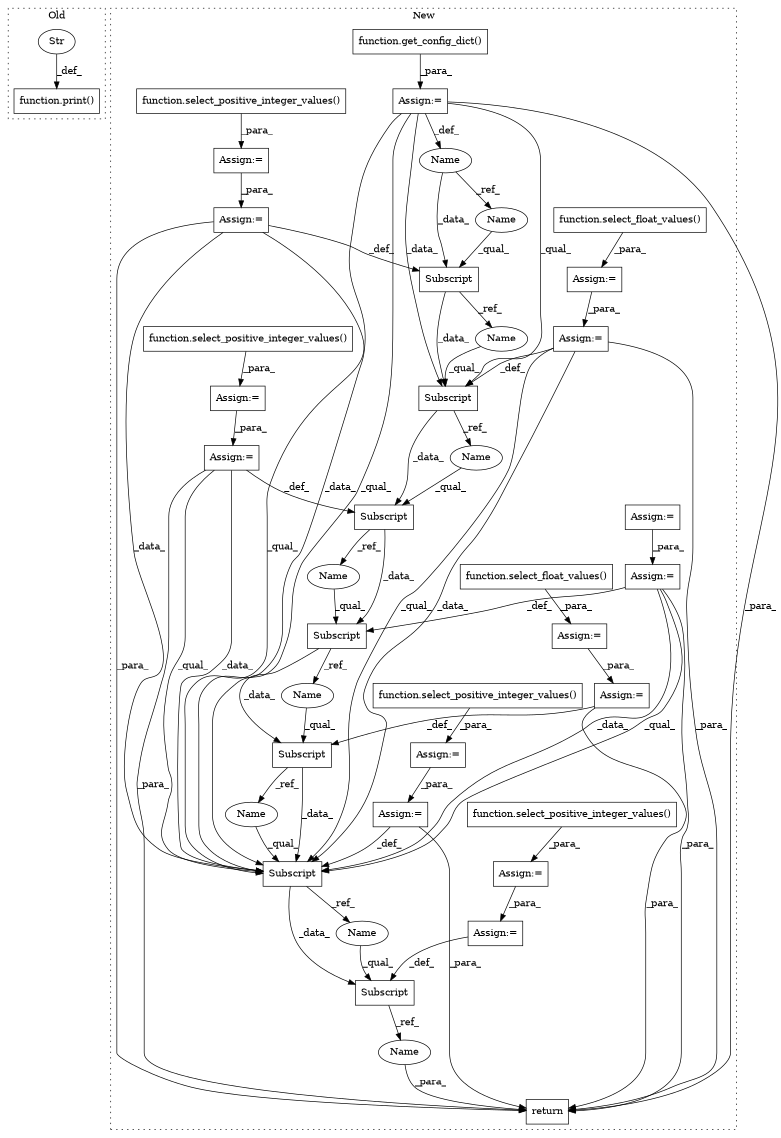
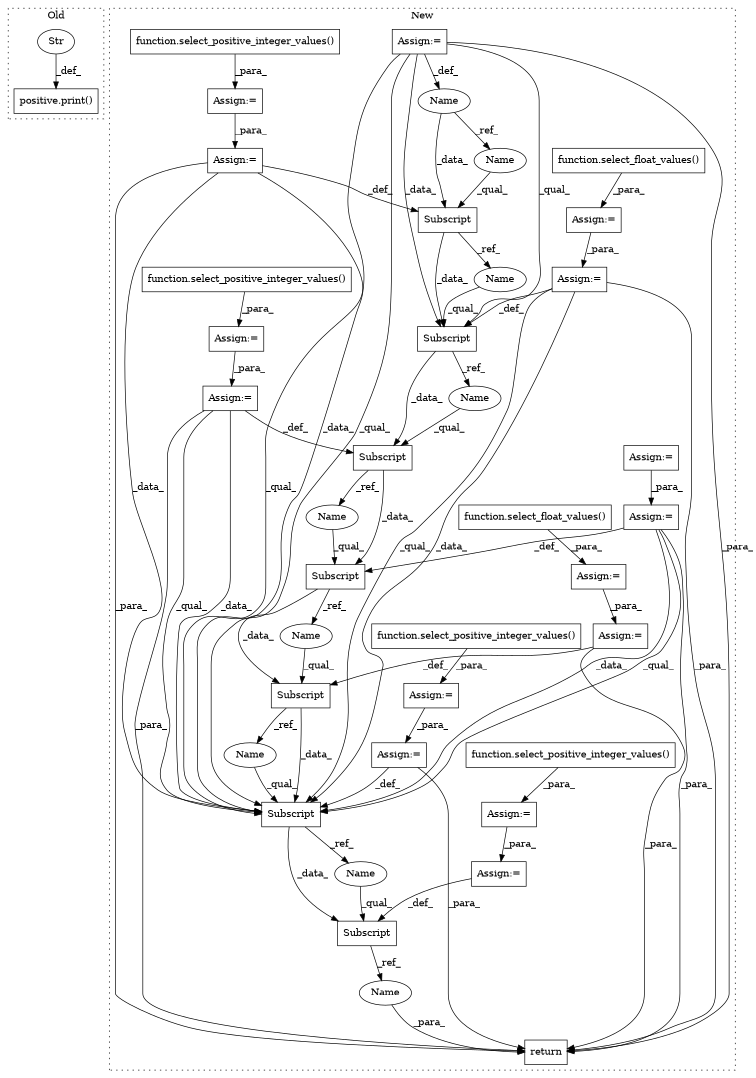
  digraph {
    node [a=68 l=3 shape=box]
-   n1 [a=75 l="6,1" label="function.print()" s="3499,3658"]
+   n1 [a=75 l="6,1" label="positive.print()" s="3499,3658"]
    n2 [a=66 l=153 label=Str s=3505 shape=ellipse]
    n3 [a=75 l=154 label="function.select_float_values()" s=6264]
    n4 [a=63 l="21,0" label=Subscript s="6423,0"]
    n5 [a=75 l=151 label="function.select_float_values()" s=5078]
    n6 [a=63 l="18,0" label=Subscript s="7030,0"]
-   n7 [a=75 l="16,1" label="function.get_config_dict()" s="4527,4553"]
    n8 [a=63 l="21,0" label=Subscript s="4917,0"]
    n9 [a=87 l=6 label=Name s=4518 shape=ellipse]
    n10 [a=63 l="18,0" label=Subscript s="6735,0"]
    n11 [label="Assign:=" s=5254]
    n12 [label="Assign:=" s=5075]
    n13 [label="Assign:=" s=6753]
    n14 [label="Assign:=" s=6261]
    n15 [label="Assign:=" s=6444]
    n16 [label="Assign:=" s=4666]
    n17 [label="Assign:=" s=6571]
    n18 [label="Assign:=" s=6881]
    n19 [label="Assign:=" s=7048]
    n20 [label="Assign:=" s=4524]
    n21 [label="Assign:=" s=4938]
    n22 [a=93 l=7 label=return s=7098]
    n23 [a=75 l=156 label="function.select_positive_integer_values()" s=6574]
    n24 [a=63 l="42,0" label=Subscript s="6071,0"]
    n25 [label="Assign:=" s=5642]
    n26 [label="Assign:=" s=5411]
    n27 [label="Assign:=" s=6113]
    n28 [label="Assign:=" s=5830]
    n29 [a=75 l=194 label="function.select_positive_integer_values()" s=5414]
    n30 [a=63 l="29,0" label=Subscript s="5613,0"]
    n31 [a=75 l=141 label="function.select_positive_integer_values()" s=6884]
    n32 [a=63 l="19,0" label=Subscript s="5235,0"]
    n33 [a=75 l="31,1" label="function.select_positive_integer_values()" s="4669,4911"]
    n34 [a=87 l=6 label=Name s=5235 shape=ellipse]
    n35 [a=87 l=6 label=Name s=6735 shape=ellipse]
    n36 [a=87 l=6 label=Name s=7030 shape=ellipse]
    n37 [a=87 l=6 label=Name s=6423 shape=ellipse]
    n38 [a=87 l=6 label=Name s=7105 shape=ellipse]
    n39 [a=87 l=6 label=Name s=5613 shape=ellipse]
    n40 [a=87 l=6 label=Name s=4917 shape=ellipse]
    n41 [a=87 l=6 label=Name s=6071 shape=ellipse]
    subgraph cluster_1 {
      label=Old
      style=dotted
      n1
      n2
    }
    subgraph cluster_2 {
      label=New
      style=dotted
      n3
      n4
      n5
      n6
-     n7
      n8
      n9
      n10
      n11
      n12
      n13
      n14
      n15
      n16
      n17
      n18
      n19
      n20
      n21
      n22
      n23
      n24
      n25
      n26
      n27
      n28
      n29
      n30
      n31
      n32
      n33
      n34
      n35
      n36
      n37
      n38
      n39
      n40
      n41
    }
    n2 -> n1 [label=_def_]
    n3 -> n14 [label=_para_]
    n4 -> n10 [label=_data_]
    n4 -> n35 [label=_ref_]
    n5 -> n12 [label=_para_]
    n6 -> n38 [label=_ref_]
-   n7 -> n20 [label=_para_]
    n8 -> n32 [label=_data_]
    n8 -> n34 [label=_ref_]
    n9 -> n8 [label=_data_]
    n9 -> n40 [label=_ref_]
    n10 -> n6 [label=_data_]
    n10 -> n36 [label=_ref_]
    n11 -> n10 [label=_qual_]
    n11 -> n10 [label=_data_]
    n11 -> n22 [label=_para_]
    n11 -> n32 [label=_def_]
    n12 -> n11 [label=_para_]
    n13 -> n10 [label=_def_]
    n13 -> n22 [label=_para_]
    n14 -> n15 [label=_para_]
    n15 -> n4 [label=_def_]
    n15 -> n22 [label=_para_]
    n16 -> n21 [label=_para_]
    n17 -> n13 [label=_para_]
    n18 -> n19 [label=_para_]
    n19 -> n6 [label=_def_]
    n20 -> n9 [label=_def_]
    n20 -> n10 [label=_data_]
    n20 -> n10 [label=_qual_]
    n20 -> n22 [label=_para_]
    n20 -> n32 [label=_data_]
    n20 -> n32 [label=_qual_]
    n21 -> n8 [label=_def_]
    n21 -> n10 [label=_qual_]
    n21 -> n10 [label=_data_]
    n21 -> n22 [label=_para_]
    n23 -> n17 [label=_para_]
    n24 -> n4 [label=_data_]
    n24 -> n37 [label=_ref_]
    n25 -> n10 [label=_qual_]
    n25 -> n10 [label=_data_]
    n25 -> n22 [label=_para_]
    n25 -> n30 [label=_def_]
    n26 -> n25 [label=_para_]
    n27 -> n10 [label=_data_]
    n27 -> n10 [label=_qual_]
    n27 -> n22 [label=_para_]
    n27 -> n24 [label=_def_]
    n28 -> n27 [label=_para_]
    n29 -> n26 [label=_para_]
    n30 -> n24 [label=_data_]
    n30 -> n41 [label=_ref_]
    n31 -> n18 [label=_para_]
    n32 -> n30 [label=_data_]
    n32 -> n39 [label=_ref_]
    n33 -> n16 [label=_para_]
    n34 -> n32 [label=_qual_]
    n35 -> n10 [label=_qual_]
    n36 -> n6 [label=_qual_]
    n37 -> n4 [label=_qual_]
    n38 -> n22 [label=_para_]
    n39 -> n30 [label=_qual_]
    n40 -> n8 [label=_qual_]
    n41 -> n24 [label=_qual_]
  }
